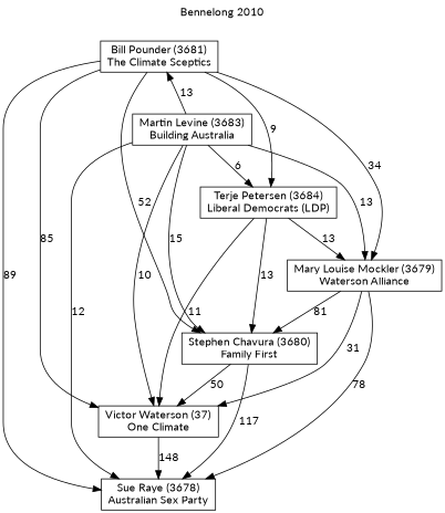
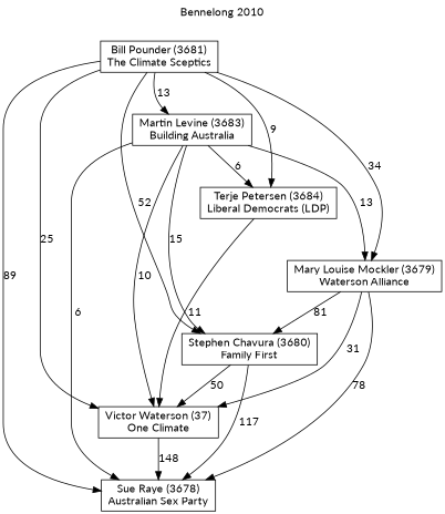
  digraph {
    fontname=Lato
    label="Bennelong 2010"
    labelloc=t
    mclimit=10
    node [fontname=Lato shape=box]
    edge [fontname=Lato]
    n1 [label="Sue Raye (3678)\nAustralian Sex Party"]
    n2 [label="Victor Waterson (37)\nOne Climate"]
    n3 [label="Stephen Chavura (3680)\nFamily First"]
    n4 [label="Mary Louise Mockler (3679)\nWaterson Alliance"]
    n5 [label="Terje Petersen (3684)\nLiberal Democrats (LDP)"]
    n6 [label="Bill Pounder (3681)\nThe Climate Sceptics"]
    n7 [label="Martin Levine (3683)\nBuilding Australia"]
    n2 -> n1 [label=148]
    n3 -> n1 [label=117]
    n3 -> n2 [label=50]
    n4 -> n1 [label=78]
    n4 -> n2 [label=31]
    n4 -> n3 [label=81]
    n5 -> n2 [label=11]
-   n5 -> n3 [label=13]
-   n5 -> n4 [label=13]
    n6 -> n1 [label=89]
-   n6 -> n2 [label=85]
+   n6 -> n2 [label=25]
    n6 -> n3 [label=52]
    n6 -> n4 [label=34]
    n6 -> n5 [label=9]
-   n7 -> n1 [label=12]
+   n7 -> n1 [label=6]
    n7 -> n2 [label=10]
    n7 -> n3 [label=15]
    n7 -> n4 [label=13]
    n7 -> n5 [label=6]
-   n7 -> n6 [label=13]
+   n6 -> n7 [label=13]
  }
